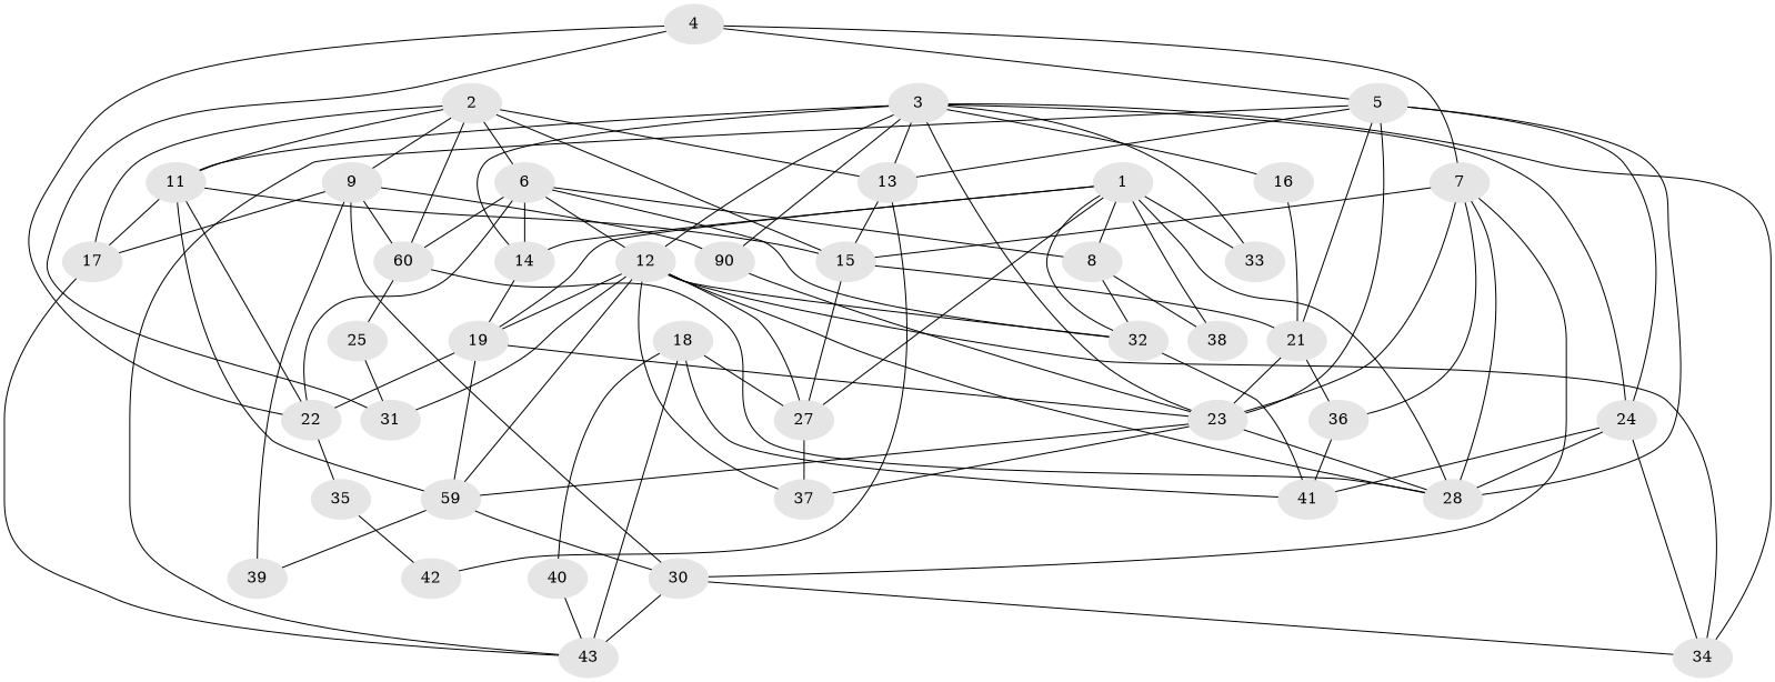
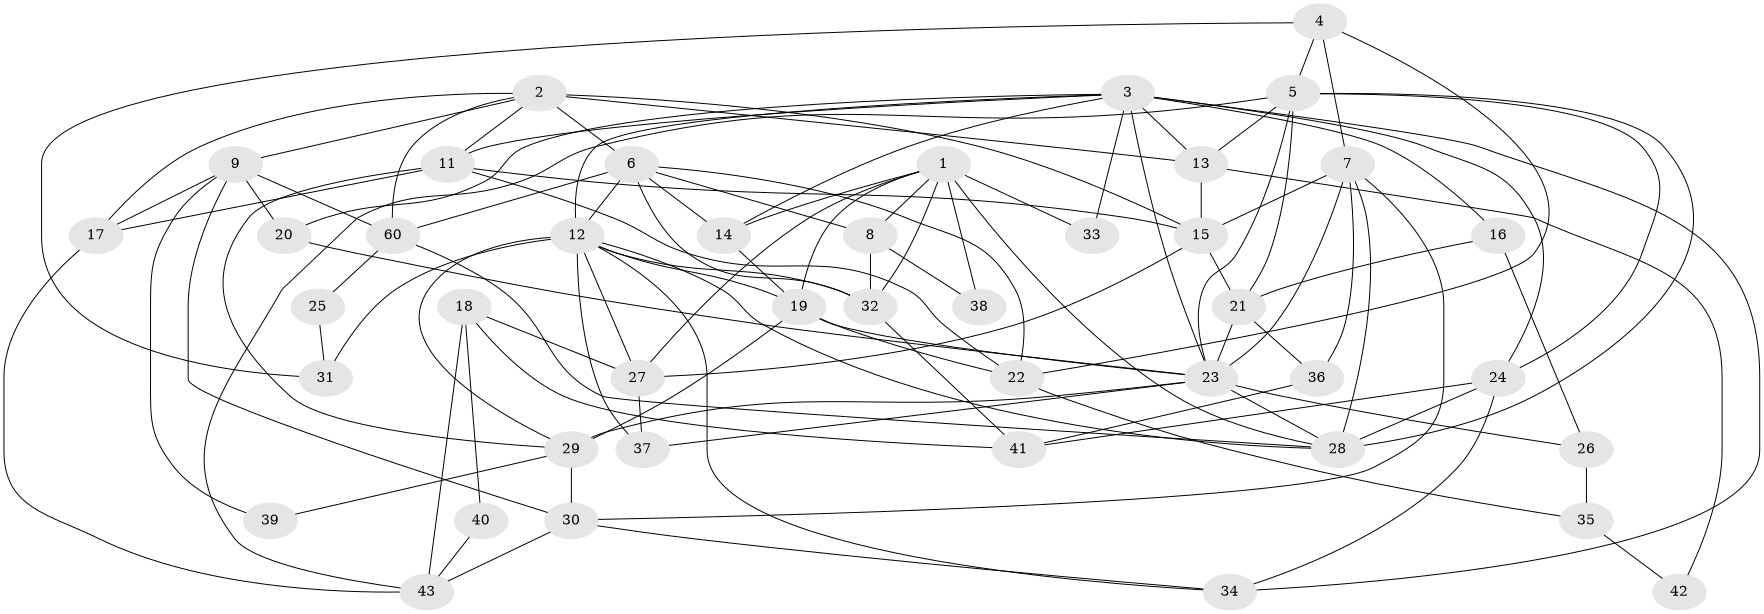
  graph {
    node [color=gray90 style=filled]
    edge [weight=1.0]
    1
    8
    14
    19
    27
    28
    32
    33
    38
    2
    6
    9
    n13 [label=60]
    11
    13
    15
    17
    23
    22
-   29 [label=59]
-   20 [label=90]
+   29
+   20
    37
    41
    12
    30
    39
    25
    42
    21
    43
    3
    16
    24
    34
    31
+   26
    4
    5
    7
    36
    35
    18
    40
    1 -- 8
    1 -- 14
    1 -- 19
    1 -- 27
    1 -- 28 [weight=2.0]
    1 -- 32
    1 -- 33
    1 -- 38 [weight=2.0]
    8 -- 32
    8 -- 38
    14 -- 19
    19 -- 23
    19 -- 22
    19 -- 29 [weight=3.0]
    27 -- 37
    32 -- 41
    2 -- 6 [weight=3.0]
    2 -- 9
    2 -- n13 [weight=2.0]
    2 -- 11
    2 -- 13
    2 -- 15
    2 -- 17
    6 -- 8
    6 -- 14
    6 -- 32
    6 -- n13
    6 -- 22
    6 -- 12
    9 -- n13
    9 -- 17
    9 -- 20
    9 -- 30
    9 -- 39
    n13 -- 28
    n13 -- 25
    11 -- 15
    11 -- 17
    11 -- 22
    11 -- 29
    13 -- 15
    13 -- 42
    15 -- 27 [weight=2.0]
    15 -- 21
    17 -- 43
    23 -- 28
    23 -- 29
    23 -- 37
+   23 -- 26
    22 -- 35
    29 -- 30
    29 -- 39
    20 -- 23
    12 -- 19
    12 -- 27
    12 -- 28
    12 -- 32
    12 -- 29
    12 -- 37
    12 -- 34
    12 -- 31 [weight=2.0]
    30 -- 43
    30 -- 34
    25 -- 31
    21 -- 23 [weight=2.0]
    21 -- 36
    3 -- 14
    3 -- 33
    3 -- 11
    3 -- 13
    3 -- 23
    3 -- 20
    3 -- 12
    3 -- 16
    3 -- 24
    3 -- 34
    16 -- 21
+   16 -- 26
    24 -- 28 [weight=2.0]
    24 -- 41
    24 -- 34
+   26 -- 35
    4 -- 22
    4 -- 31
    4 -- 5
    4 -- 7
    5 -- 28 [weight=2.0]
    5 -- 13
    5 -- 23
    5 -- 21
    5 -- 43
    5 -- 24
    7 -- 28
    7 -- 15 [weight=2.0]
    7 -- 23 [weight=2.0]
    7 -- 30
    7 -- 36 [weight=2.0]
    36 -- 41
    35 -- 42
    18 -- 27
    18 -- 41
    18 -- 43 [weight=2.0]
    18 -- 40
    40 -- 43
  }
